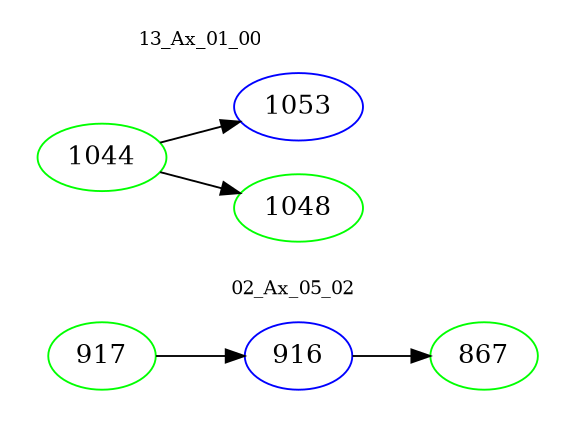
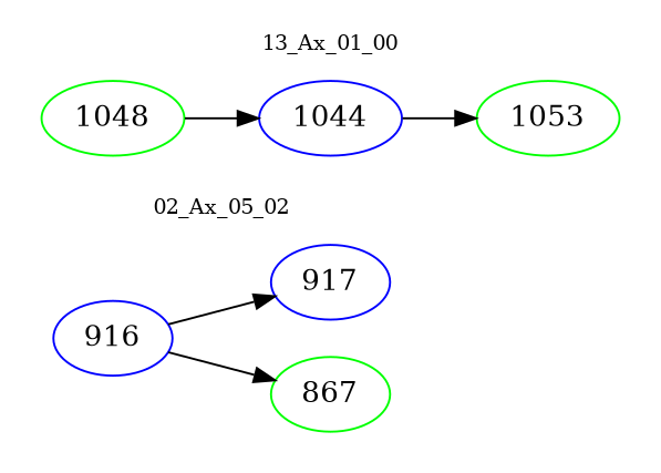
  digraph {
    rankdir=LR
    node [color=blue]
    edge [color=black]
    n1 [label=916]
    n2 [color=green label=867]
-   n3 [color=green label=917]
-   n4 [color=green label=1044]
+   n3 [label=917]
+   n4 [label=1044]
    n5 [color=green label=1048]
-   n6 [label=1053]
+   n6 [color=green label=1053]
    subgraph cluster_1 {
      color=white
      fontsize=10
      label="02_Ax_05_02"
      n1
      n2
      n3
    }
    subgraph cluster_2 {
      color=white
      fontsize=10
      label="13_Ax_01_00"
      n4
      n5
      n6
    }
    n1 -> n2
-   n3 -> n1
-   n4 -> n5
+   n1 -> n3
+   n5 -> n4
    n4 -> n6
  }
